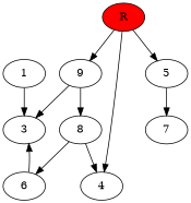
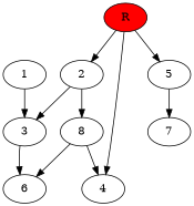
  digraph {
    fontname="DejaVu Serif"
    node [fontname="DejaVu Serif"]
    edge [fontname="DejaVu Serif"]
    1
    3
-   2 [label=9]
+   2
    8
    6
    4
    5
    7
    R [fillcolor="#ff0000" style=filled]
    1 -> 3
    2 -> 3
    2 -> 8
    8 -> 6
    8 -> 4
-   6 -> 3
+   3 -> 6
    5 -> 7
    R -> 2
    R -> 4
    R -> 5
  }
